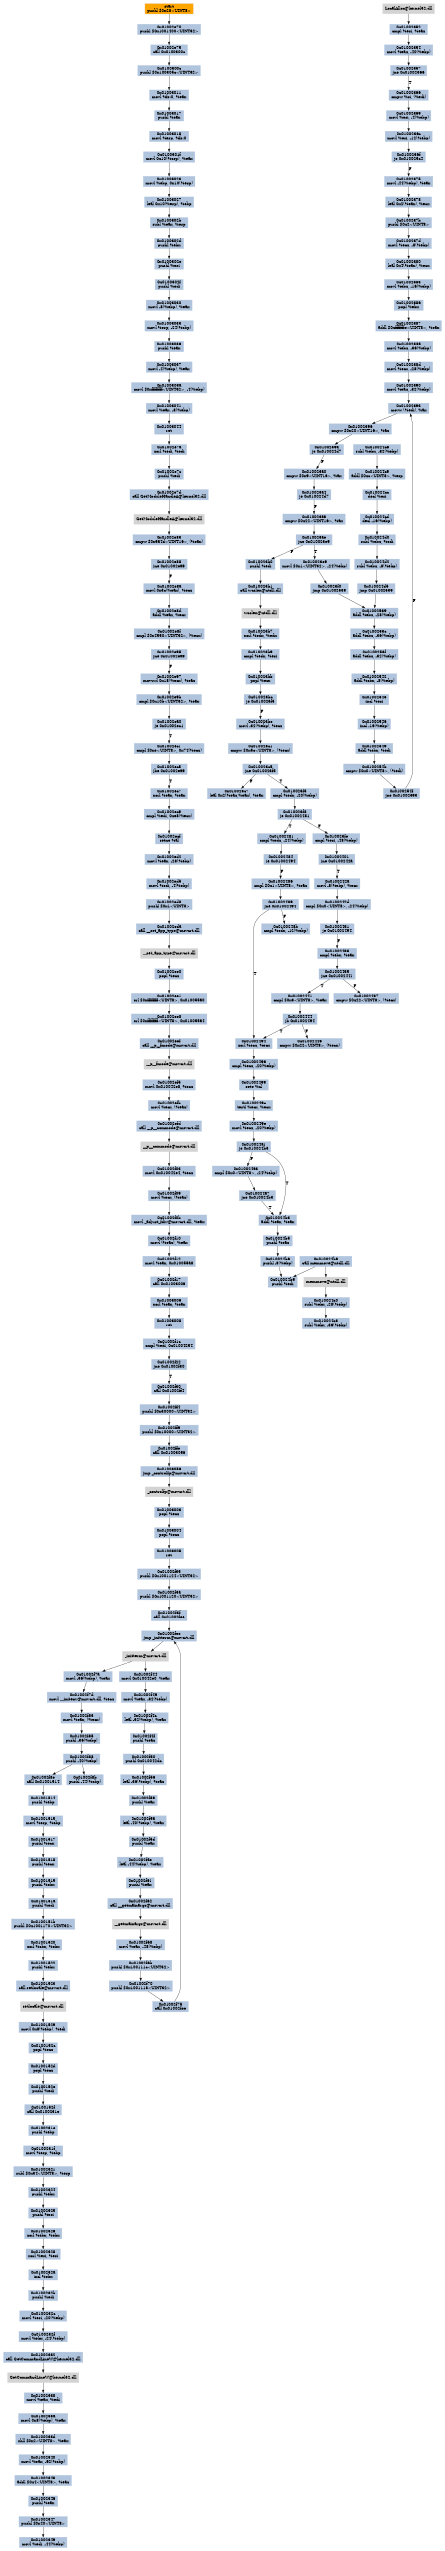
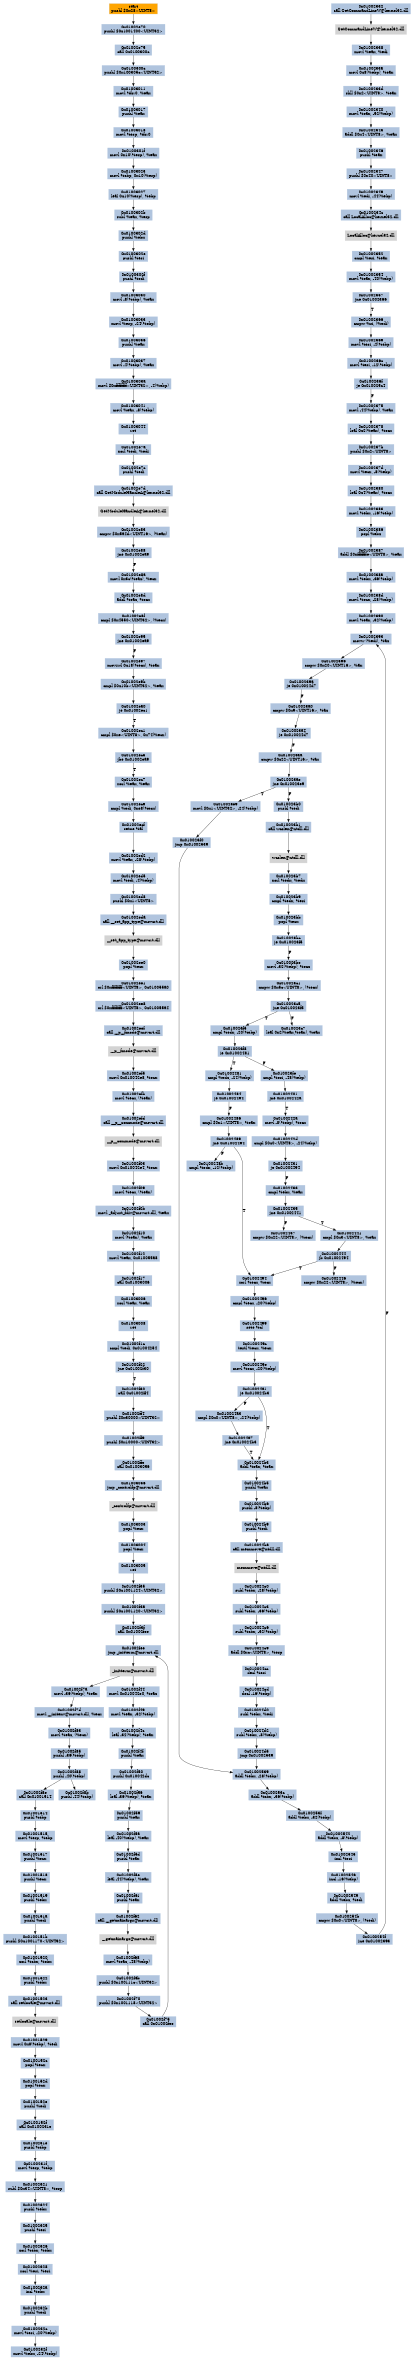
  digraph {
    node [color=lightsteelblue fillcolor=lightsteelblue shape=rectangle style=filled]
    edge [color="#000000"]
    n1 [color=lightgrey fillcolor=orange label="start\npushl $0x28<UINT8>"]
    n2 [label="0x01002e70\npushl $0x1001400<UINT32>"]
    n3 [label="0x01002e75\ncall 0x0100300c"]
    n4 [label="0x0100300c\npushl $0x100305c<UINT32>"]
    n5 [label="0x01003011\nmovl %fs:0, %eax"]
    n6 [label="0x01003017\npushl %eax"]
    n7 [label="0x01003018\nmovl %esp, %fs:0"]
    n8 [label="0x0100301f\nmovl 0x10(%esp), %eax"]
    n9 [label="0x01003023\nmovl %ebp, 0x10(%esp)"]
    n10 [label="0x01003027\nleal 0x10(%esp), %ebp"]
    n11 [label="0x0100302b\nsubl %eax, %esp"]
    n12 [label="0x0100302d\npushl %ebx"]
    n13 [label="0x0100302e\npushl %esi"]
    n14 [label="0x0100302f\npushl %edi"]
    n15 [label="0x01003030\nmovl -8(%ebp), %eax"]
    n16 [label="0x01003033\nmovl %esp, -24(%ebp)"]
    n17 [label="0x01003036\npushl %eax"]
    n18 [label="0x01003037\nmovl -4(%ebp), %eax"]
    n19 [label="0x0100303a\nmovl $0xffffffff<UINT32>, -4(%ebp)"]
    n20 [label="0x01003041\nmovl %eax, -8(%ebp)"]
    n21 [label="0x01003044\nret"]
    n22 [label="0x01002e7a\nxorl %edi, %edi"]
    n23 [label="0x01002e7c\npushl %edi"]
    n24 [label="0x01002e7d\ncall GetModuleHandleA@kernel32.dll"]
    n25 [color=lightgrey fillcolor=lightgrey label="GetModuleHandleA@kernel32.dll"]
    n26 [label="0x01002e83\ncmpw $0x5a4d<UINT16>, (%eax)"]
    n27 [label="0x01002e88\njne 0x01002ea9"]
    n28 [label="0x01002e8a\nmovl 0x3c(%eax), %ecx"]
    n29 [label="0x01002e8d\naddl %eax, %ecx"]
    n30 [label="0x01002e8f\ncmpl $0x4550<UINT32>, (%ecx)"]
    n31 [label="0x01002e95\njne 0x01002ea9"]
    n32 [label="0x01002e97\nmovzwl 0x18(%ecx), %eax"]
    n33 [label="0x01002e9b\ncmpl $0x10b<UINT32>, %eax"]
    n34 [label="0x01002ea0\nje 0x01002ec1"]
    n35 [label="0x01002ec1\ncmpl $0xe<UINT8>, 0x74(%ecx)"]
    n36 [label="0x01002ec5\njbe 0x01002ea9"]
    n37 [label="0x01002ec7\nxorl %eax, %eax"]
    n38 [label="0x01002ec9\ncmpl %edi, 0xe8(%ecx)"]
    n39 [label="0x01002ecf\nsetne %al"]
    n40 [label="0x01002ed2\nmovl %eax, -28(%ebp)"]
    n41 [label="0x01002ed5\nmovl %edi, -4(%ebp)"]
    n42 [label="0x01002ed8\npushl $0x1<UINT8>"]
    n43 [label="0x01002eda\ncall __set_app_type@msvcrt.dll"]
    n44 [color=lightgrey fillcolor=lightgrey label="__set_app_type@msvcrt.dll"]
    n45 [label="0x01002ee0\npopl %ecx"]
    n46 [label="0x01002ee1\norl $0xffffffff<UINT8>, 0x010055a0"]
    n47 [label="0x01002ee8\norl $0xffffffff<UINT8>, 0x010055a4"]
    n48 [label="0x01002eef\ncall __p__fmode@msvcrt.dll"]
    n49 [color=lightgrey fillcolor=lightgrey label="__p__fmode@msvcrt.dll"]
    n50 [label="0x01002ef5\nmovl 0x010042e8, %ecx"]
    n51 [label="0x01002efb\nmovl %ecx, (%eax)"]
    n52 [label="0x01002efd\ncall __p__commode@msvcrt.dll"]
    n53 [color=lightgrey fillcolor=lightgrey label="__p__commode@msvcrt.dll"]
    n54 [label="0x01002f03\nmovl 0x010042e4, %ecx"]
    n55 [label="0x01002f09\nmovl %ecx, (%eax)"]
    n56 [label="0x01002f0b\nmovl _adjust_fdiv@msvcrt.dll, %eax"]
    n57 [label="0x01002f10\nmovl (%eax), %eax"]
    n58 [label="0x01002f12\nmovl %eax, 0x010055a8"]
    n59 [label="0x01002f17\ncall 0x01003006"]
    n60 [label="0x01003006\nxorl %eax, %eax"]
    n61 [label="0x01003008\nret"]
    n62 [label="0x01002f1c\ncmpl %edi, 0x01004254"]
    n63 [label="0x01002f22\njne 0x01002f30"]
    n64 [label="0x01002f30\ncall 0x01002ff4"]
    n65 [label="0x01002ff4\npushl $0x30000<UINT32>"]
    n66 [label="0x01002ff9\npushl $0x10000<UINT32>"]
    n67 [label="0x01002ffe\ncall 0x01003056"]
    n68 [label="0x01003056\njmp _controlfp@msvcrt.dll"]
    n69 [color=lightgrey fillcolor=lightgrey label="_controlfp@msvcrt.dll"]
    n70 [label="0x01003003\npopl %ecx"]
    n71 [label="0x01003004\npopl %ecx"]
    n72 [label="0x01003005\nret"]
    n73 [label="0x01002f35\npushl $0x1001124<UINT32>"]
    n74 [label="0x01002f3a\npushl $0x1001120<UINT32>"]
    n75 [label="0x01002f3f\ncall 0x01002fee"]
    n76 [label="0x01002fee\njmp _initterm@msvcrt.dll"]
    n77 [color=lightgrey fillcolor=lightgrey label="_initterm@msvcrt.dll"]
    n78 [label="0x01002f44\nmovl 0x010042e0, %eax"]
    n79 [label="0x01002f7a\nmovl -36(%ebp), %eax"]
    n80 [label="0x01002f49\nmovl %eax, -32(%ebp)"]
    n81 [label="0x01002f7d\nmovl __initenv@msvcrt.dll, %ecx"]
    n82 [label="0x01002f4c\nleal -32(%ebp), %eax"]
    n83 [label="0x01002f4f\npushl %eax"]
    n84 [label="0x01002f50\npushl 0x010042dc"]
    n85 [label="0x01002f56\nleal -36(%ebp), %eax"]
    n86 [label="0x01002f59\npushl %eax"]
    n87 [label="0x01002f5a\nleal -40(%ebp), %eax"]
    n88 [label="0x01002f5d\npushl %eax"]
    n89 [label="0x01002f5e\nleal -44(%ebp), %eax"]
    n90 [label="0x01002f61\npushl %eax"]
    n91 [label="0x01002f62\ncall __getmainargs@msvcrt.dll"]
    n92 [color=lightgrey fillcolor=lightgrey label="__getmainargs@msvcrt.dll"]
    n93 [label="0x01002f68\nmovl %eax, -48(%ebp)"]
    n94 [label="0x01002f6b\npushl $0x100111c<UINT32>"]
    n95 [label="0x01002f70\npushl $0x1001118<UINT32>"]
    n96 [label="0x01002f75\ncall 0x01002fee"]
    n97 [label="0x01002f83\nmovl %eax, (%ecx)"]
    n98 [label="0x01002f85\npushl -36(%ebp)"]
    n99 [label="0x01002f88\npushl -40(%ebp)"]
    n100 [label="0x01002f8b\npushl -44(%ebp)"]
    n101 [label="0x01002f8e\ncall 0x01001514"]
    n102 [label="0x01001514\npushl %ebp"]
    n103 [label="0x01001515\nmovl %esp, %ebp"]
    n104 [label="0x01001517\npushl %ecx"]
    n105 [label="0x01001518\npushl %ecx"]
    n106 [label="0x01001519\npushl %ebx"]
    n107 [label="0x0100151a\npushl %edi"]
    n108 [label="0x0100151b\npushl $0x1001170<UINT32>"]
    n109 [label="0x01001520\nxorl %ebx, %ebx"]
    n110 [label="0x01001522\npushl %ebx"]
    n111 [label="0x01001523\ncall setlocale@msvcrt.dll"]
    n112 [color=lightgrey fillcolor=lightgrey label="setlocale@msvcrt.dll"]
    n113 [label="0x01001529\nmovl 0x8(%ebp), %edi"]
    n114 [label="0x0100152c\npopl %ecx"]
    n115 [label="0x0100152d\npopl %ecx"]
    n116 [label="0x0100152e\npushl %edi"]
    n117 [label="0x0100152f\ncall 0x0100231e"]
    n118 [label="0x0100231e\npushl %ebp"]
    n119 [label="0x0100231f\nmovl %esp, %ebp"]
    n120 [label="0x01002321\nsubl $0x34<UINT8>, %esp"]
    n121 [label="0x01002324\npushl %ebx"]
    n122 [label="0x01002325\npushl %esi"]
    n123 [label="0x01002326\nxorl %ebx, %ebx"]
    n124 [label="0x01002328\nxorl %esi, %esi"]
    n125 [label="0x0100232a\nincl %ebx"]
    n126 [label="0x0100232b\npushl %edi"]
    n127 [label="0x0100232c\nmovl %esi, -20(%ebp)"]
    n128 [label="0x0100232f\nmovl %ebx, -24(%ebp)"]
    n129 [label="0x01002332\ncall GetCommandLineW@kernel32.dll"]
    n130 [color=lightgrey fillcolor=lightgrey label="GetCommandLineW@kernel32.dll"]
    n131 [label="0x01002338\nmovl %eax, %edi"]
    n132 [label="0x0100233a\nmovl 0x8(%ebp), %eax"]
    n133 [label="0x0100233d\nshll $0x2<UINT8>, %eax"]
    n134 [label="0x01002340\nmovl %eax, -52(%ebp)"]
    n135 [label="0x01002343\naddl $0x4<UINT8>, %eax"]
    n136 [label="0x01002346\npushl %eax"]
    n137 [label="0x01002347\npushl $0x40<UINT8>"]
    n138 [label="0x01002349\nmovl %edi, -44(%ebp)"]
+   n139 [label="0x0100234c\ncall LocalAlloc@kernel32.dll"]
    n140 [color=lightgrey fillcolor=lightgrey label="LocalAlloc@kernel32.dll"]
    n141 [label="0x01002352\ncmpl %esi, %eax"]
    n142 [label="0x01002354\nmovl %eax, -40(%ebp)"]
    n143 [label="0x01002357\njne 0x01002366"]
    n144 [label="0x01002366\ncmpw %si, (%edi)"]
    n145 [label="0x01002369\nmovl %esi, -4(%ebp)"]
    n146 [label="0x0100236c\nmovl %esi, -12(%ebp)"]
    n147 [label="0x0100236f\nje 0x010025c4"]
    n148 [label="0x01002375\nmovl -44(%ebp), %eax"]
    n149 [label="0x01002378\nleal 0x2(%eax), %ecx"]
    n150 [label="0x0100237b\npushl $0x2<UINT8>"]
    n151 [label="0x0100237d\nmovl %ecx, -8(%ebp)"]
    n152 [label="0x01002380\nleal 0x4(%eax), %ecx"]
    n153 [label="0x01002383\nmovl %ebx, -16(%ebp)"]
    n154 [label="0x01002386\npopl %ebx"]
    n155 [label="0x01002387\naddl $0xfffffffe<UINT8>, %eax"]
    n156 [label="0x0100238a\nmovl %ebx, -36(%ebp)"]
    n157 [label="0x0100238d\nmovl %ecx, -28(%ebp)"]
    n158 [label="0x01002390\nmovl %eax, -32(%ebp)"]
    n159 [label="0x01002393\nmovw (%edi), %ax"]
    n160 [label="0x01002396\ncmpw $0x20<UINT16>, %ax"]
    n161 [label="0x0100239a\nje 0x010024d7"]
    n162 [label="0x010023a0\ncmpw $0x9<UINT16>, %ax"]
    n163 [label="0x010023a4\nje 0x010024d7"]
    n164 [label="0x010023aa\ncmpw $0x22<UINT16>, %ax"]
    n165 [label="0x010023ae\njne 0x010023e9"]
    n166 [label="0x010023e9\nmovl $0x1<UINT32>, -24(%ebp)"]
    n167 [label="0x010023b0\npushl %edi"]
    n168 [label="0x010023f0\njmp 0x01002539"]
    n169 [label="0x010023b1\ncall wcslen@ntdll.dll"]
    n170 [label="0x01002539\naddl %ebx, -28(%ebp)"]
    n171 [label="0x0100253c\naddl %ebx, -36(%ebp)"]
    n172 [label="0x0100253f\naddl %ebx, -32(%ebp)"]
    n173 [label="0x01002542\naddl %ebx, -8(%ebp)"]
    n174 [label="0x01002545\nincl %esi"]
    n175 [label="0x01002546\nincl -16(%ebp)"]
    n176 [label="0x01002549\naddl %ebx, %edi"]
    n177 [label="0x0100254b\ncmpw $0x0<UINT8>, (%edi)"]
    n178 [label="0x0100254f\njne 0x01002393"]
    n179 [color=lightgrey fillcolor=lightgrey label="wcslen@ntdll.dll"]
    n180 [label="0x010023b7\nxorl %edx, %edx"]
    n181 [label="0x010023b9\ncmpl %edx, %esi"]
    n182 [label="0x010023bb\npopl %ecx"]
    n183 [label="0x010023bc\nje 0x010023f5"]
    n184 [label="0x010023be\nmovl -32(%ebp), %ecx"]
    n185 [label="0x010023c1\ncmpw $0x5c<UINT8>, (%ecx)"]
    n186 [label="0x010023c5\njne 0x010023f5"]
    n187 [label="0x010023f5\ncmpl %edx, -20(%ebp)"]
    n188 [label="0x010023c7\nleal 0x2(%eax,%eax), %eax"]
    n189 [label="0x010023f8\nje 0x01002481"]
    n190 [label="0x01002481\ncmpl %edx, -24(%ebp)"]
    n191 [label="0x010023fe\ncmpl %esi, -48(%ebp)"]
    n192 [label="0x01002484\nje 0x01002494"]
    n193 [label="0x01002401\njne 0x0100242a"]
    n194 [label="0x01002486\ncmpl $0x1<UINT8>, %eax"]
    n195 [label="0x01002489\njne 0x01002494"]
    n196 [label="0x0100248b\ncmpl %edx, -12(%ebp)"]
    n197 [label="0x01002494\nxorl %ecx, %ecx"]
    n198 [label="0x01002496\ncmpl %ecx, -20(%ebp)"]
    n199 [label="0x01002499\nsete %cl"]
    n200 [label="0x0100249c\ntestl %ecx, %ecx"]
    n201 [label="0x0100249e\nmovl %ecx, -20(%ebp)"]
    n202 [label="0x010024a1\nje 0x010024b3"]
    n203 [label="0x010024a3\ncmpl $0x0<UINT8>, -24(%ebp)"]
    n204 [label="0x010024b3\naddl %eax, %eax"]
    n205 [label="0x010024a7\njne 0x010024b3"]
    n206 [label="0x010024b5\npushl %eax"]
    n207 [label="0x010024b6\npushl -8(%ebp)"]
    n208 [label="0x010024b9\npushl %edi"]
    n209 [label="0x010024ba\ncall memmove@ntdll.dll"]
    n210 [color=lightgrey fillcolor=lightgrey label="memmove@ntdll.dll"]
    n211 [label="0x010024c0\nsubl %ebx, -28(%ebp)"]
    n212 [label="0x010024c3\nsubl %ebx, -36(%ebp)"]
    n213 [label="0x010024c6\nsubl %ebx, -32(%ebp)"]
    n214 [label="0x010024c9\naddl $0xc<UINT8>, %esp"]
    n215 [label="0x010024cc\ndecl %esi"]
    n216 [label="0x010024cd\ndecl -16(%ebp)"]
    n217 [label="0x010024d0\nsubl %ebx, %edi"]
    n218 [label="0x010024d2\nsubl %ebx, -8(%ebp)"]
    n219 [label="0x010024d5\njmp 0x01002539"]
    n220 [label="0x0100242a\nmovl -8(%ebp), %ecx"]
    n221 [label="0x0100242d\ncmpl $0x0<UINT8>, -24(%ebp)"]
    n222 [label="0x01002431\nje 0x01002494"]
    n223 [label="0x01002433\ncmpl %ebx, %eax"]
    n224 [label="0x01002435\njne 0x01002441"]
    n225 [label="0x01002437\ncmpw $0x22<UINT8>, (%ecx)"]
    n226 [label="0x01002441\ncmpl $0x3<UINT8>, %eax"]
    n227 [label="0x01002444\njb 0x01002494"]
    n228 [label="0x01002446\ncmpw $0x22<UINT8>, (%ecx)"]
    n1 -> n2
    n2 -> n3
    n3 -> n4
    n4 -> n5
    n5 -> n6
    n6 -> n7
    n7 -> n8
    n8 -> n9
    n9 -> n10
    n10 -> n11
    n11 -> n12
    n12 -> n13
    n13 -> n14
    n14 -> n15
    n15 -> n16
    n16 -> n17
    n17 -> n18
    n18 -> n19
    n19 -> n20
    n20 -> n21
    n21 -> n22
    n22 -> n23
    n23 -> n24
    n24 -> n25
    n25 -> n26
    n26 -> n27
    n27 -> n28 [label=F]
    n28 -> n29
    n29 -> n30
    n30 -> n31
    n31 -> n32 [label=F]
    n32 -> n33
    n33 -> n34
    n34 -> n35 [label=T]
    n35 -> n36
    n36 -> n37 [label=T]
    n37 -> n38
    n38 -> n39
    n39 -> n40
    n40 -> n41
    n41 -> n42
    n42 -> n43
    n43 -> n44
    n44 -> n45
    n45 -> n46
    n46 -> n47
    n47 -> n48
    n48 -> n49
    n49 -> n50
    n50 -> n51
    n51 -> n52
    n52 -> n53
    n53 -> n54
    n54 -> n55
    n55 -> n56
    n56 -> n57
    n57 -> n58
    n58 -> n59
    n59 -> n60
    n60 -> n61
    n61 -> n62
    n62 -> n63
    n63 -> n64 [label=T]
    n64 -> n65
    n65 -> n66
    n66 -> n67
    n67 -> n68
    n68 -> n69
    n69 -> n70
    n70 -> n71
    n71 -> n72
    n72 -> n73
    n73 -> n74
    n74 -> n75
    n75 -> n76
    n76 -> n77
    n77 -> n78
    n77 -> n79
    n78 -> n80
    n79 -> n81
    n80 -> n82
    n81 -> n97
    n82 -> n83
    n83 -> n84
    n84 -> n85
    n85 -> n86
    n86 -> n87
    n87 -> n88
    n88 -> n89
    n89 -> n90
    n90 -> n91
    n91 -> n92
    n92 -> n93
    n93 -> n94
    n94 -> n95
    n95 -> n96
    n96 -> n76
    n97 -> n98
    n98 -> n99
    n99 -> n100
    n99 -> n101
    n101 -> n102
    n102 -> n103
    n103 -> n104
    n104 -> n105
    n105 -> n106
    n106 -> n107
    n107 -> n108
    n108 -> n109
    n109 -> n110
    n110 -> n111
    n111 -> n112
    n112 -> n113
    n113 -> n114
    n114 -> n115
    n115 -> n116
    n116 -> n117
    n117 -> n118
    n118 -> n119
    n119 -> n120
    n120 -> n121
    n121 -> n122
    n122 -> n123
    n123 -> n124
    n124 -> n125
    n125 -> n126
    n126 -> n127
    n127 -> n128
-   n128 -> n129
    n129 -> n130
    n130 -> n131
    n131 -> n132
    n132 -> n133
    n133 -> n134
    n134 -> n135
    n135 -> n136
    n136 -> n137
    n137 -> n138
+   n138 -> n139
+   n139 -> n140
    n140 -> n141
    n141 -> n142
    n142 -> n143
    n143 -> n144 [label=T]
    n144 -> n145
    n145 -> n146
    n146 -> n147
    n147 -> n148 [label=F]
    n148 -> n149
    n149 -> n150
    n150 -> n151
    n151 -> n152
    n152 -> n153
    n153 -> n154
    n154 -> n155
    n155 -> n156
    n156 -> n157
    n157 -> n158
    n158 -> n159
    n159 -> n160
    n160 -> n161
    n161 -> n162 [label=F]
    n162 -> n163
    n163 -> n164 [label=F]
    n164 -> n165
    n165 -> n166 [label=T]
    n165 -> n167 [label=F]
    n166 -> n168
    n167 -> n169
    n168 -> n170
    n169 -> n179
    n170 -> n171
    n171 -> n172
    n172 -> n173
    n173 -> n174
    n174 -> n175
    n175 -> n176
    n176 -> n177
    n177 -> n178
    n178 -> n159 [label=F]
    n179 -> n180
    n180 -> n181
    n181 -> n182
    n182 -> n183
    n183 -> n184 [label=F]
    n184 -> n185
    n185 -> n186
    n186 -> n187 [label=T]
    n186 -> n188 [label=F]
    n187 -> n189
    n189 -> n190 [label=T]
    n189 -> n191 [label=F]
    n190 -> n192
    n191 -> n193
    n192 -> n194 [label=F]
    n193 -> n220 [label=T]
    n194 -> n195
    n195 -> n196 [label=F]
    n195 -> n197 [label=T]
    n197 -> n198
    n198 -> n199
    n199 -> n200
    n200 -> n201
    n201 -> n202
    n202 -> n203 [label=F]
    n202 -> n204 [label=T]
    n203 -> n205
    n204 -> n206
    n205 -> n204 [label=T]
    n206 -> n207
    n207 -> n208
-   n209 -> n208
+   n208 -> n209
    n209 -> n210
    n210 -> n211
    n211 -> n212
+   n212 -> n213
    n213 -> n214
    n214 -> n215
    n215 -> n216
    n216 -> n217
    n217 -> n218
    n218 -> n219
    n219 -> n170
    n220 -> n221
    n221 -> n222
    n222 -> n223 [label=F]
    n223 -> n224
    n224 -> n225 [label=F]
    n224 -> n226 [label=T]
    n226 -> n227
    n227 -> n197 [label=T]
    n227 -> n228 [label=F]
  }
